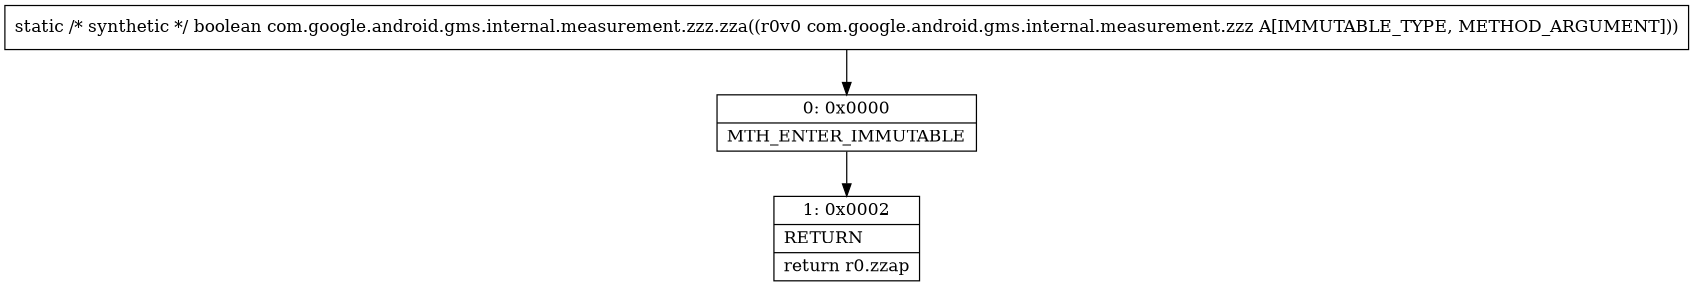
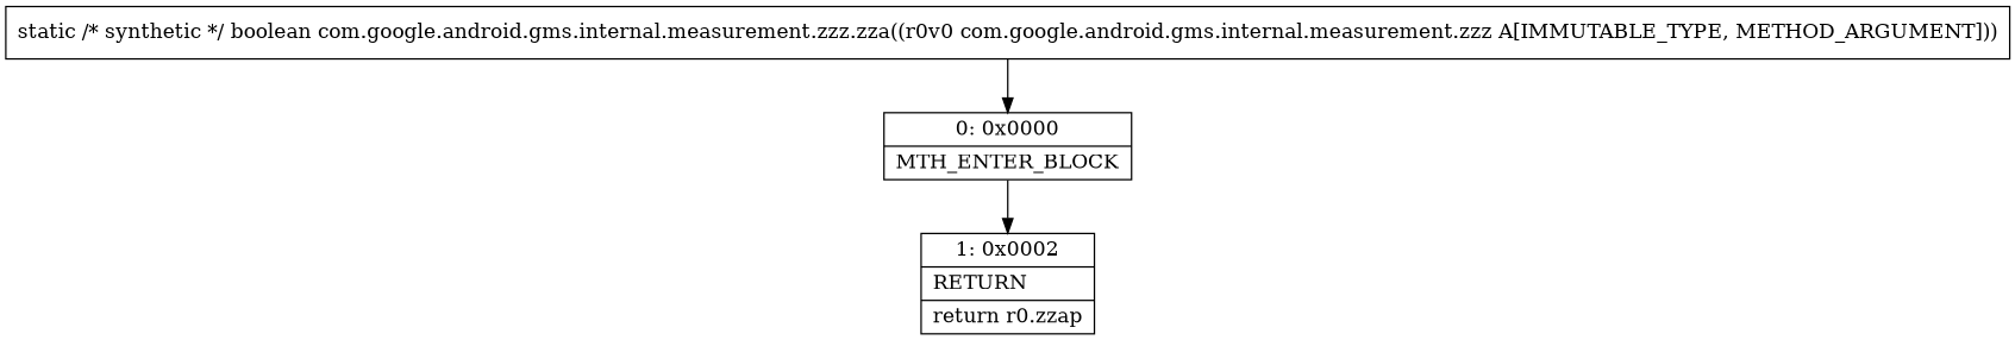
  digraph {
    node [shape=record]
-   n1 [label="{0\:\ 0x0000|MTH_ENTER_IMMUTABLE\l}"]
+   n1 [label="{0\:\ 0x0000|MTH_ENTER_BLOCK\l}"]
    n2 [label="{1\:\ 0x0002|RETURN\l|return r0.zzap\l}"]
    n3 [label="{static \/* synthetic *\/ boolean com.google.android.gms.internal.measurement.zzz.zza((r0v0 com.google.android.gms.internal.measurement.zzz A[IMMUTABLE_TYPE, METHOD_ARGUMENT])) }"]
    n1 -> n2
    n3 -> n1
  }
